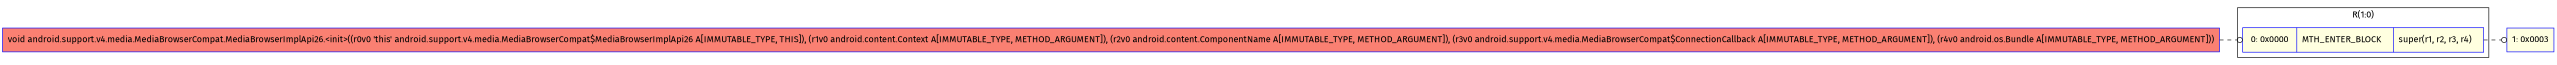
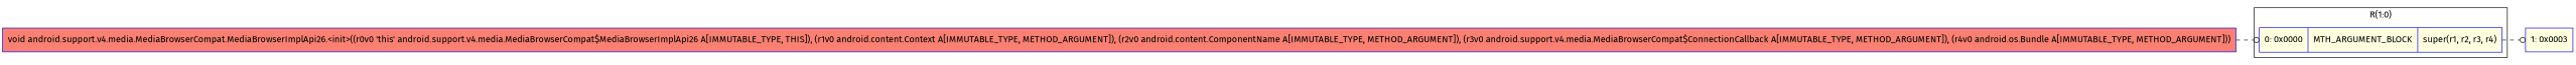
  digraph {
    rankdir=LR
    fontname="Fira Sans"
    node [color=blue shape=record style=filled fillcolor=lightyellow fontname="Fira Sans"]
    edge [style=dashed arrowhead=odot fontname="Fira Sans"]
-   n1 [label="{0\:\ 0x0000|MTH_ENTER_BLOCK\l|super(r1, r2, r3, r4)\l}"]
+   n1 [label="{0\:\ 0x0000|MTH_ARGUMENT_BLOCK\l|super(r1, r2, r3, r4)\l}"]
    n2 [label="{1\:\ 0x0003}"]
    n3 [label="{void android.support.v4.media.MediaBrowserCompat.MediaBrowserImplApi26.\<init\>((r0v0 'this' android.support.v4.media.MediaBrowserCompat$MediaBrowserImplApi26 A[IMMUTABLE_TYPE, THIS]), (r1v0 android.content.Context A[IMMUTABLE_TYPE, METHOD_ARGUMENT]), (r2v0 android.content.ComponentName A[IMMUTABLE_TYPE, METHOD_ARGUMENT]), (r3v0 android.support.v4.media.MediaBrowserCompat$ConnectionCallback A[IMMUTABLE_TYPE, METHOD_ARGUMENT]), (r4v0 android.os.Bundle A[IMMUTABLE_TYPE, METHOD_ARGUMENT])) }" fillcolor=salmon]
    subgraph cluster_1 {
      label="R(1:0)"
      n1
    }
    n1 -> n2
    n3 -> n1
  }
